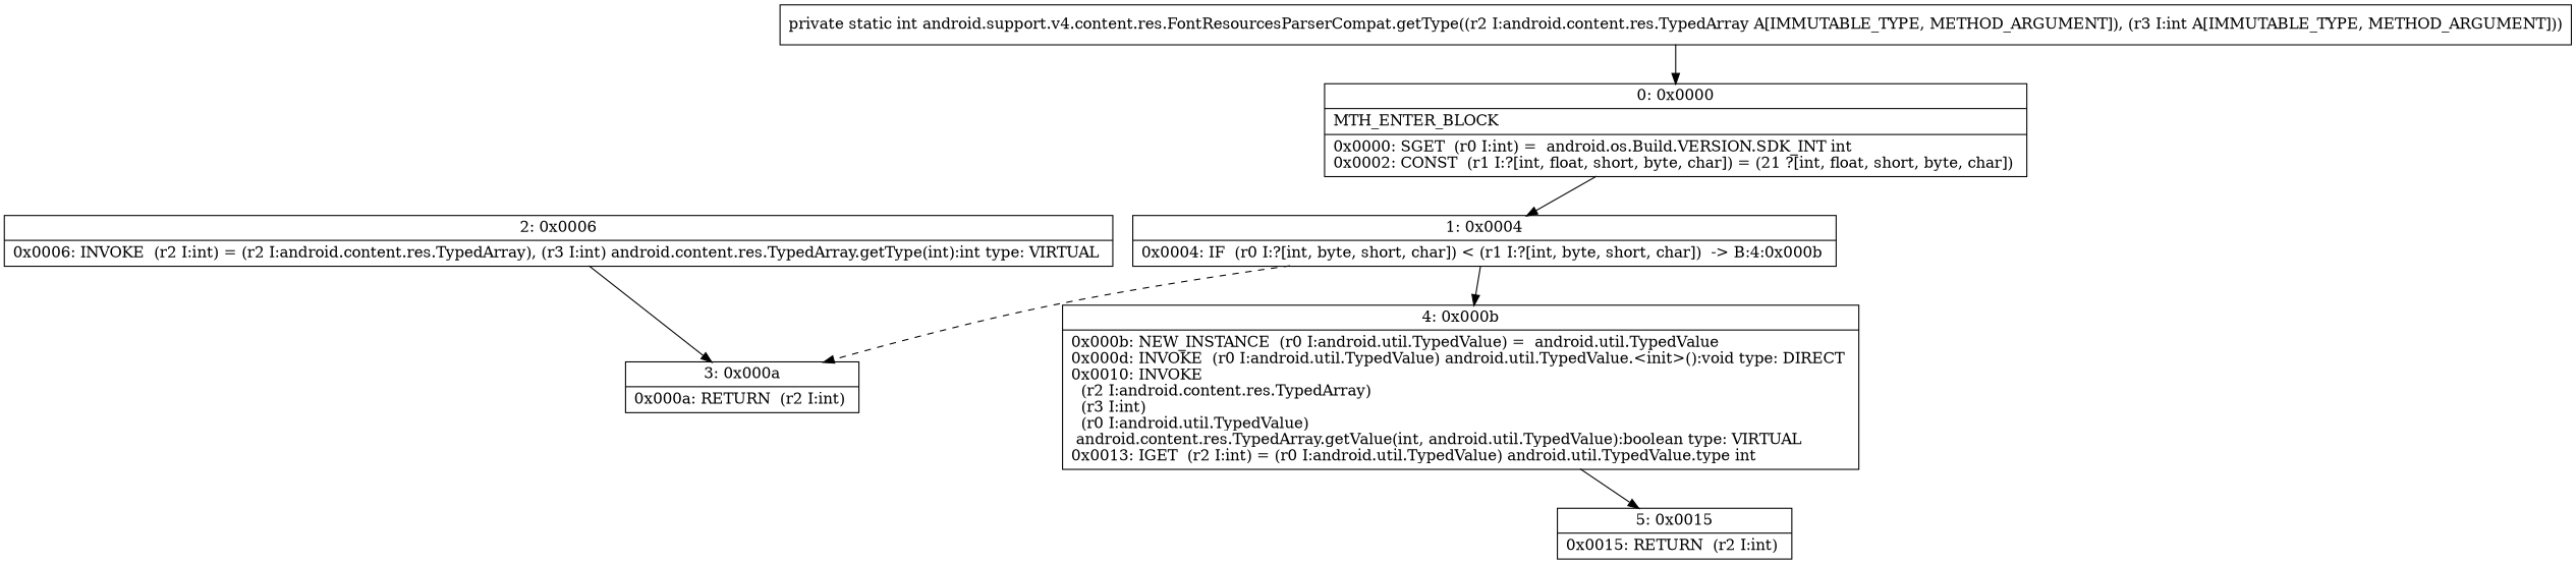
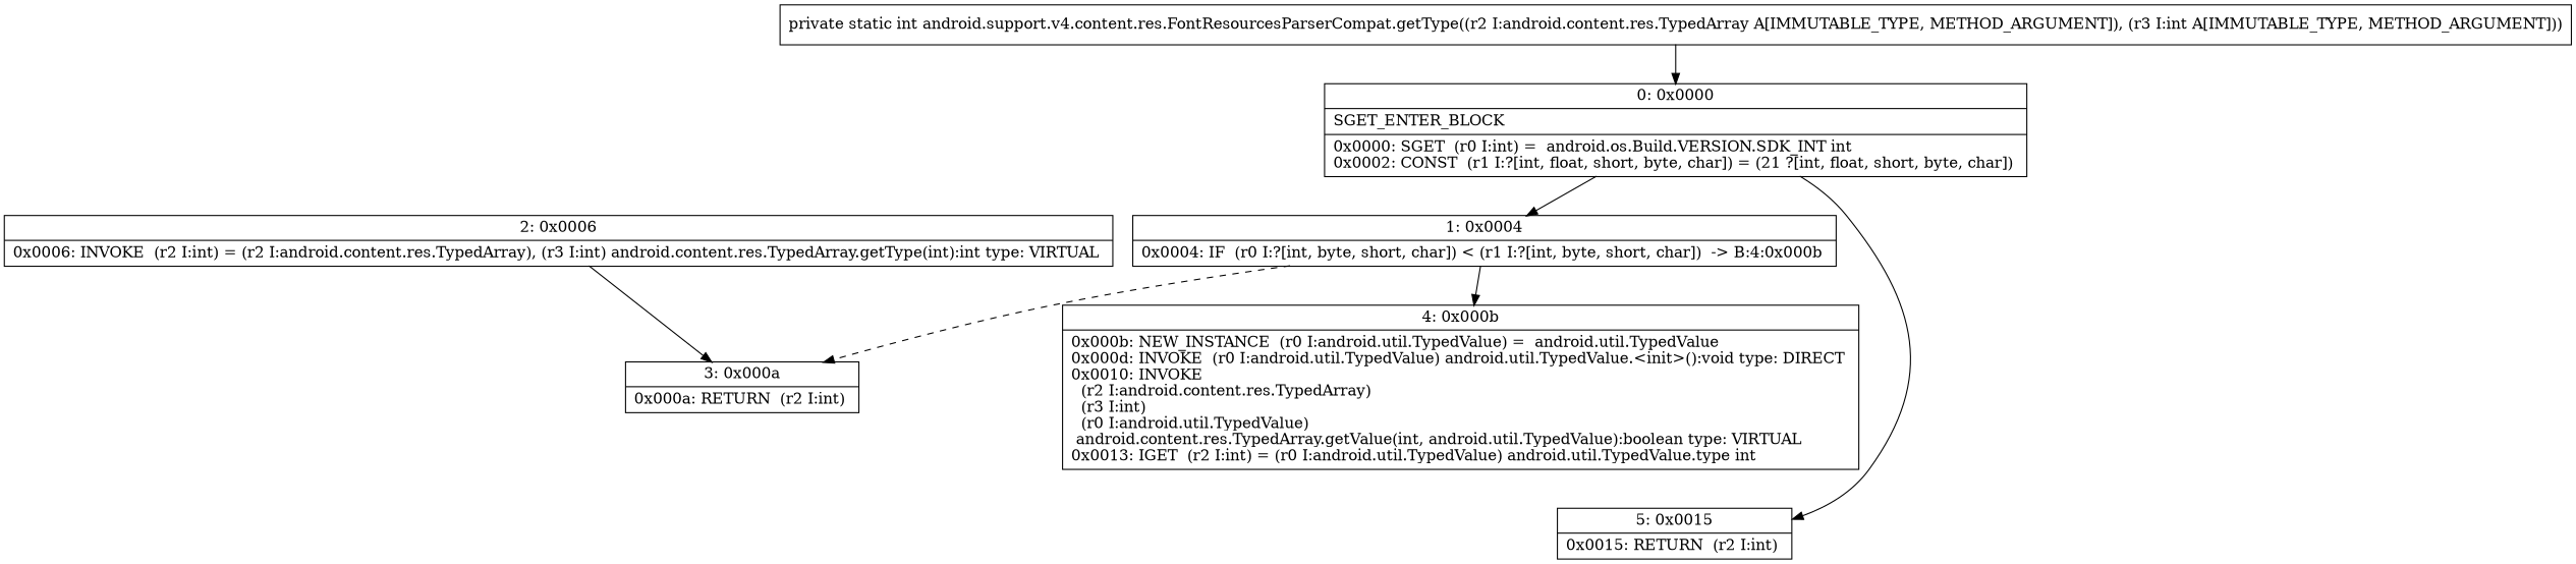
  digraph {
    node [shape=record]
-   n1 [label="{0\:\ 0x0000|MTH_ENTER_BLOCK\l|0x0000: SGET  (r0 I:int) =  android.os.Build.VERSION.SDK_INT int \l0x0002: CONST  (r1 I:?[int, float, short, byte, char]) = (21 ?[int, float, short, byte, char]) \l}"]
+   n1 [label="{0\:\ 0x0000|SGET_ENTER_BLOCK\l|0x0000: SGET  (r0 I:int) =  android.os.Build.VERSION.SDK_INT int \l0x0002: CONST  (r1 I:?[int, float, short, byte, char]) = (21 ?[int, float, short, byte, char]) \l}"]
    n2 [label="{1\:\ 0x0004|0x0004: IF  (r0 I:?[int, byte, short, char]) \< (r1 I:?[int, byte, short, char])  \-\> B:4:0x000b \l}"]
    n3 [label="{4\:\ 0x000b|0x000b: NEW_INSTANCE  (r0 I:android.util.TypedValue) =  android.util.TypedValue \l0x000d: INVOKE  (r0 I:android.util.TypedValue) android.util.TypedValue.\<init\>():void type: DIRECT \l0x0010: INVOKE  \l  (r2 I:android.content.res.TypedArray)\l  (r3 I:int)\l  (r0 I:android.util.TypedValue)\l android.content.res.TypedArray.getValue(int, android.util.TypedValue):boolean type: VIRTUAL \l0x0013: IGET  (r2 I:int) = (r0 I:android.util.TypedValue) android.util.TypedValue.type int \l}"]
    n4 [label="{3\:\ 0x000a|0x000a: RETURN  (r2 I:int) \l}"]
    n5 [label="{2\:\ 0x0006|0x0006: INVOKE  (r2 I:int) = (r2 I:android.content.res.TypedArray), (r3 I:int) android.content.res.TypedArray.getType(int):int type: VIRTUAL \l}"]
    n6 [label="{5\:\ 0x0015|0x0015: RETURN  (r2 I:int) \l}"]
    n7 [label="{private static int android.support.v4.content.res.FontResourcesParserCompat.getType((r2 I:android.content.res.TypedArray A[IMMUTABLE_TYPE, METHOD_ARGUMENT]), (r3 I:int A[IMMUTABLE_TYPE, METHOD_ARGUMENT])) }"]
    n1 -> n2
    n2 -> n3
    n2 -> n4 [style=dashed]
-   n3 -> n6
+   n1 -> n6
    n5 -> n4
    n7 -> n1
  }
